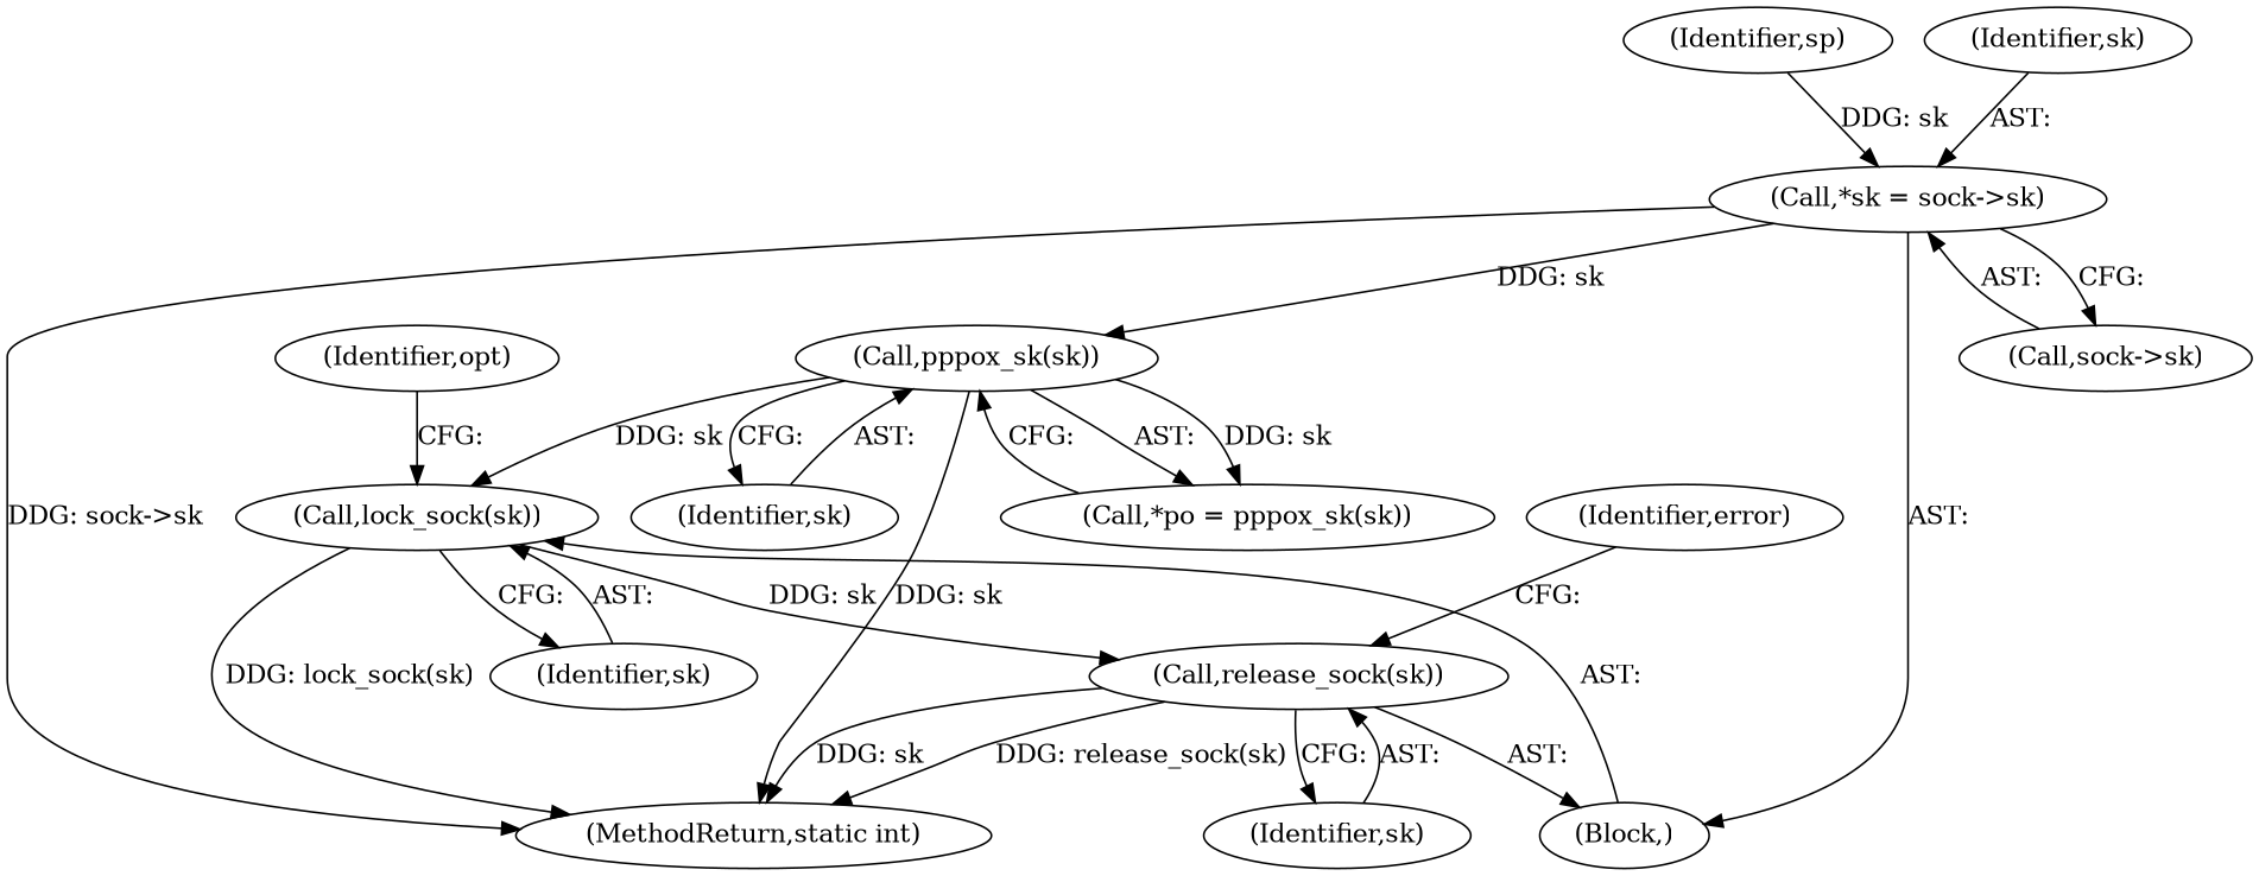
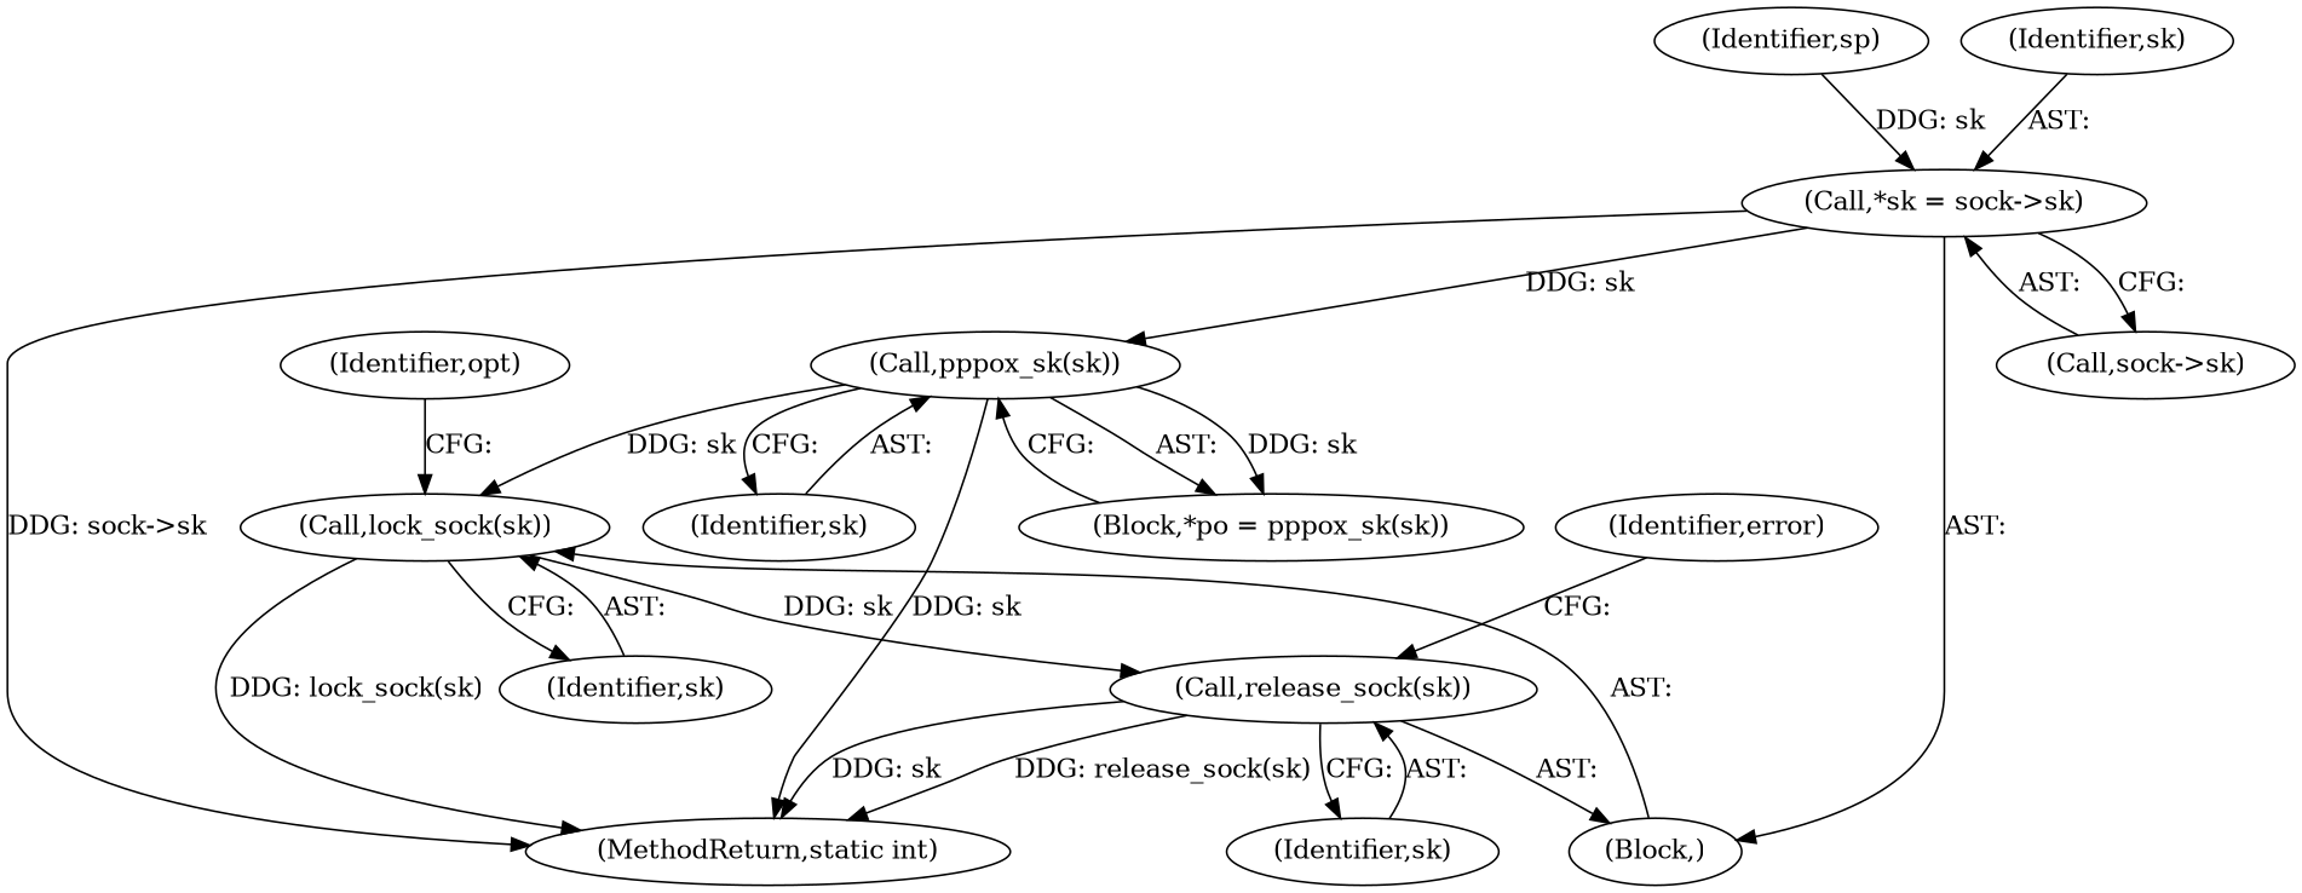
  digraph {
    n1 [label="(Call,lock_sock(sk))"]
    n2 [label="(Call,release_sock(sk))"]
    n3 [label="(Identifier,sk)"]
    n4 [label="(MethodReturn,static int)"]
    n5 [label="(Block,)"]
    n6 [label="(Identifier,sk)"]
    n7 [label="(Call,pppox_sk(sk))"]
-   n8 [label="(Call,*po = pppox_sk(sk))"]
+   n8 [label="(Block,*po = pppox_sk(sk))"]
    n9 [label="(Identifier,sk)"]
    n10 [label="(Call,*sk = sock->sk)"]
    n11 [label="(Call,sock->sk)"]
    n12 [label="(Identifier,sp)"]
    n13 [label="(Identifier,sk)"]
    n14 [label="(Identifier,error)"]
    n15 [label="(Identifier,opt)"]
    n1 -> n2 [label="DDG: sk"]
    n1 -> n3 [label="CFG: "]
    n1 -> n4 [label="DDG: lock_sock(sk)"]
    n2 -> n4 [label="DDG: sk"]
    n2 -> n4 [label="DDG: release_sock(sk)"]
    n2 -> n5 [label="AST: "]
    n2 -> n6 [label="CFG: "]
    n3 -> n1 [label="AST: "]
    n5 -> n1 [label="AST: "]
    n6 -> n2 [label="AST: "]
    n7 -> n1 [label="DDG: sk"]
    n7 -> n4 [label="DDG: sk"]
    n7 -> n8 [label="AST: "]
    n7 -> n8 [label="DDG: sk"]
    n7 -> n9 [label="CFG: "]
    n8 -> n7 [label="CFG: "]
    n9 -> n7 [label="AST: "]
    n10 -> n4 [label="DDG: sock->sk"]
    n10 -> n5 [label="AST: "]
    n10 -> n7 [label="DDG: sk"]
    n10 -> n11 [label="CFG: "]
    n11 -> n10 [label="AST: "]
    n12 -> n10 [label="DDG: sk"]
    n13 -> n10 [label="AST: "]
    n14 -> n2 [label="CFG: "]
    n15 -> n1 [label="CFG: "]
  }
